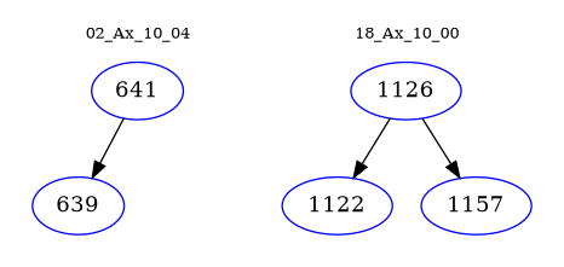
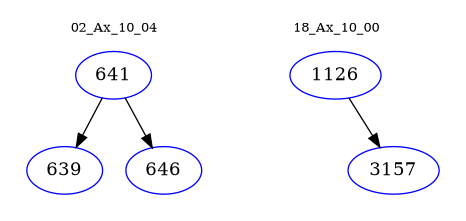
  digraph {
    node [color=blue]
    edge [color=black]
    n1 [label=641]
    n2 [label=639]
+   n3 [label=646]
    n4 [label=1126]
-   n5 [label=1122]
-   n6 [label=1157]
+   n6 [label=3157]
    subgraph cluster_1 {
      color=white
      fontsize=10
      label="02_Ax_10_04"
      n1
      n2
+     n3
    }
    subgraph cluster_2 {
      color=white
      fontsize=10
      label="18_Ax_10_00"
      n4
-     n5
      n6
    }
    n1 -> n2
-   n4 -> n5
+   n1 -> n3
    n4 -> n6
  }
